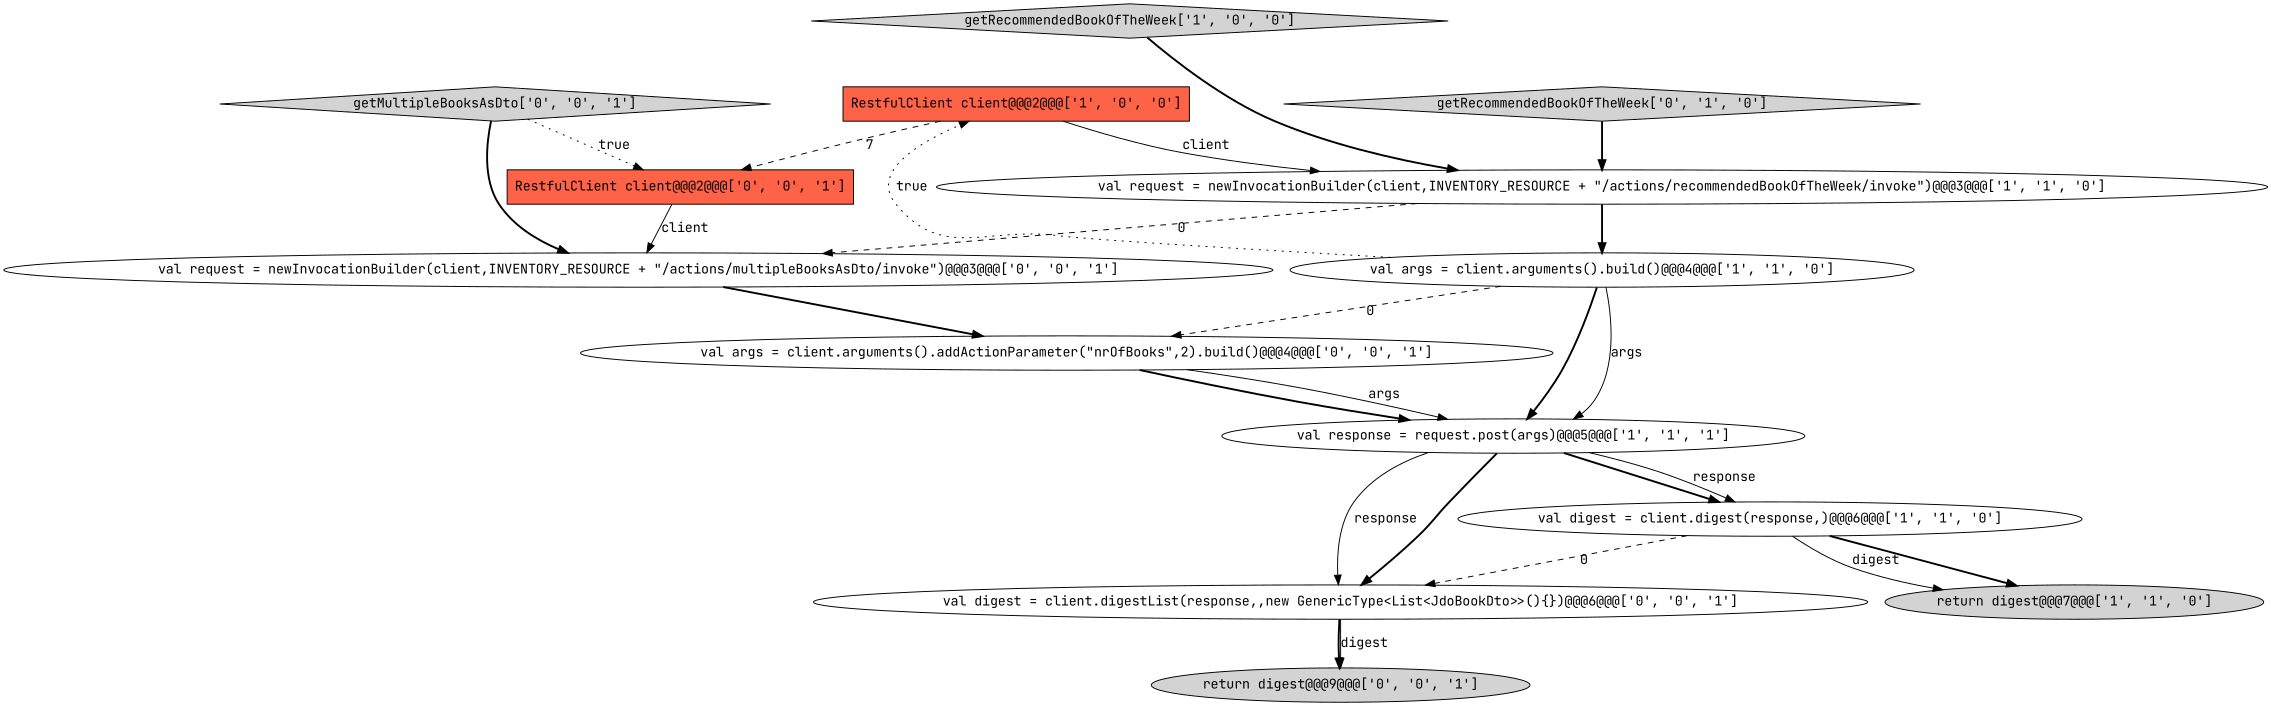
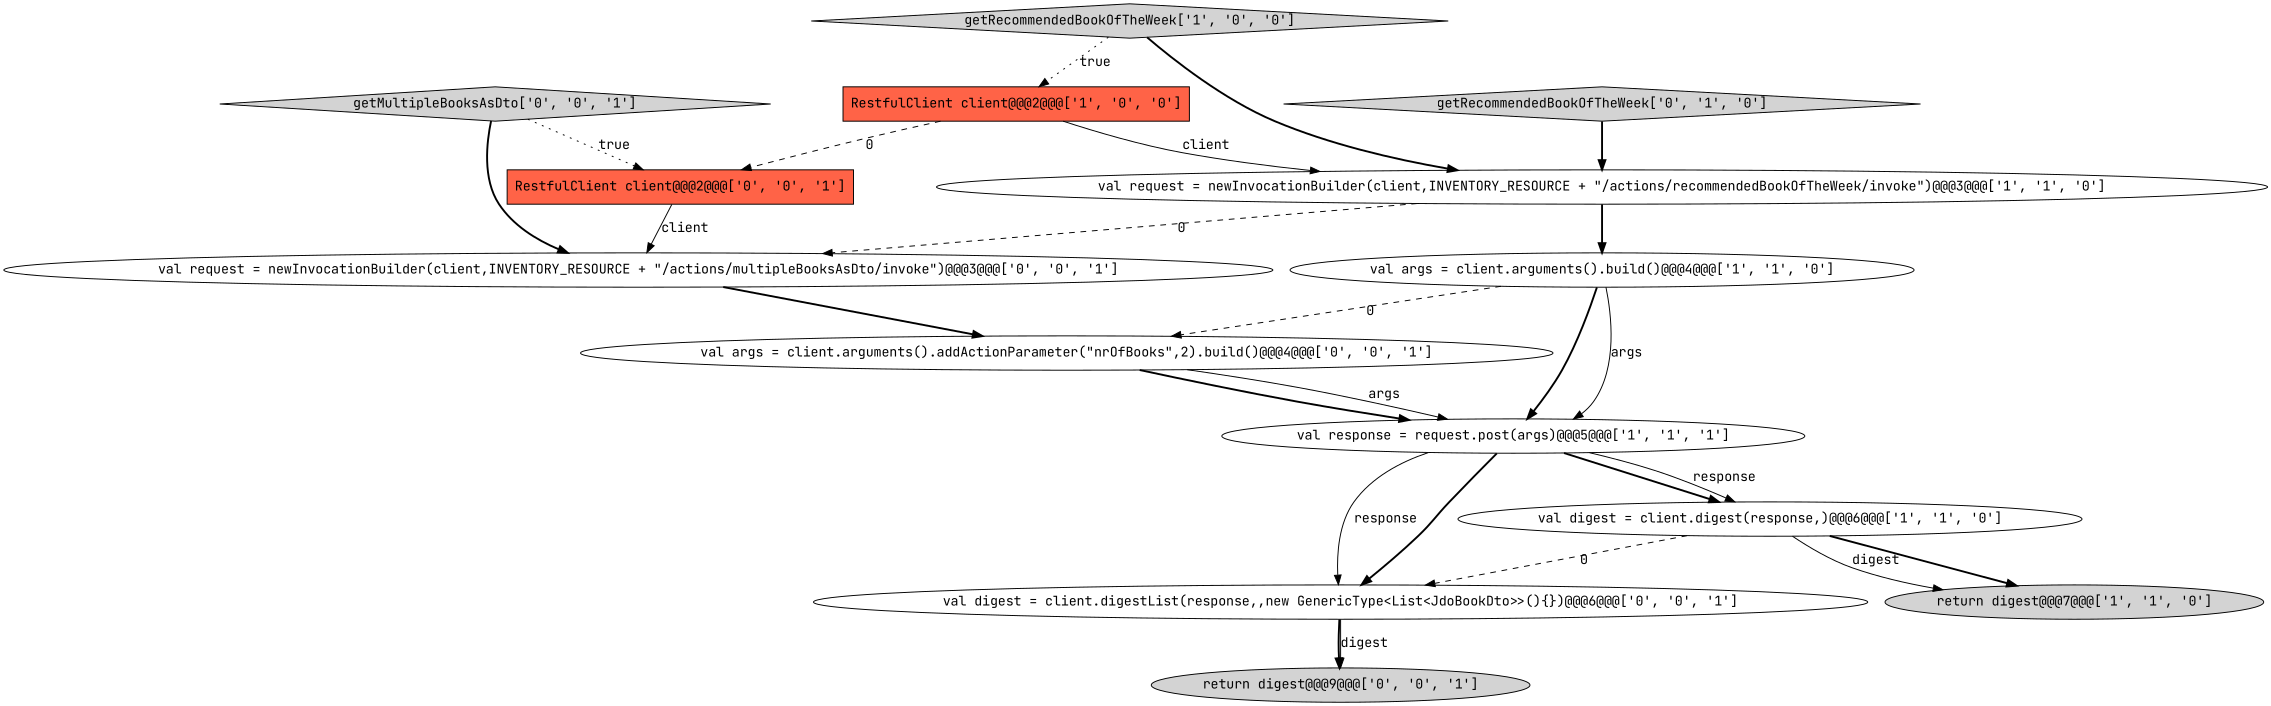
  digraph {
    fontname="JetBrains Mono"
    node [fillcolor=white fontname="JetBrains Mono" shape=ellipse style=filled]
    edge [fontname="JetBrains Mono" style=bold]
    n1 [fillcolor=tomato label="RestfulClient client@@@2@@@['1', '0', '0']" shape=box]
    n2 [fillcolor=tomato label="RestfulClient client@@@2@@@['0', '0', '1']" shape=box]
    n3 [label="val request = newInvocationBuilder(client,INVENTORY_RESOURCE + \"/actions/recommendedBookOfTheWeek/invoke\")@@@3@@@['1', '1', '0']"]
    n4 [label="val request = newInvocationBuilder(client,INVENTORY_RESOURCE + \"/actions/multipleBooksAsDto/invoke\")@@@3@@@['0', '0', '1']"]
    n5 [label="val args = client.arguments().build()@@@4@@@['1', '1', '0']"]
    n6 [label="val response = request.post(args)@@@5@@@['1', '1', '1']"]
    n7 [label="val args = client.arguments().addActionParameter(\"nrOfBooks\",2).build()@@@4@@@['0', '0', '1']"]
    n8 [label="val digest = client.digest(response,)@@@6@@@['1', '1', '0']"]
    n9 [label="val digest = client.digestList(response,,new GenericType<List<JdoBookDto>>(){})@@@6@@@['0', '0', '1']"]
    n10 [fillcolor=lightgray label="getRecommendedBookOfTheWeek['0', '1', '0']" shape=diamond]
    n11 [fillcolor=lightgray label="return digest@@@7@@@['1', '1', '0']"]
    n12 [fillcolor=lightgray label="return digest@@@9@@@['0', '0', '1']"]
    n13 [fillcolor=lightgray label="getRecommendedBookOfTheWeek['1', '0', '0']" shape=diamond]
    n14 [fillcolor=lightgray label="getMultipleBooksAsDto['0', '0', '1']" shape=diamond]
-   n1 -> n2 [label=7 style=dashed]
+   n1 -> n2 [label=0 style=dashed]
    n1 -> n3 [label=client style=solid]
    n2 -> n4 [label=client style=solid]
    n3 -> n4 [label=0 style=dashed]
    n3 -> n5
    n4 -> n7
    n5 -> n6 [label=args style=solid]
    n5 -> n6
    n5 -> n7 [label=0 style=dashed]
    n6 -> n8
    n6 -> n8 [label=response style=solid]
    n6 -> n9 [label=response style=solid]
    n6 -> n9
    n7 -> n6 [label=args style=solid]
    n7 -> n6
    n8 -> n9 [label=0 style=dashed]
    n8 -> n11
    n8 -> n11 [label=digest style=solid]
    n9 -> n12
    n9 -> n12 [label=digest style=solid]
    n10 -> n3
-   n5 -> n1 [label=true style=dotted]
+   n13 -> n1 [label=true style=dotted]
    n13 -> n3
    n14 -> n2 [label=true style=dotted]
    n14 -> n4
  }
